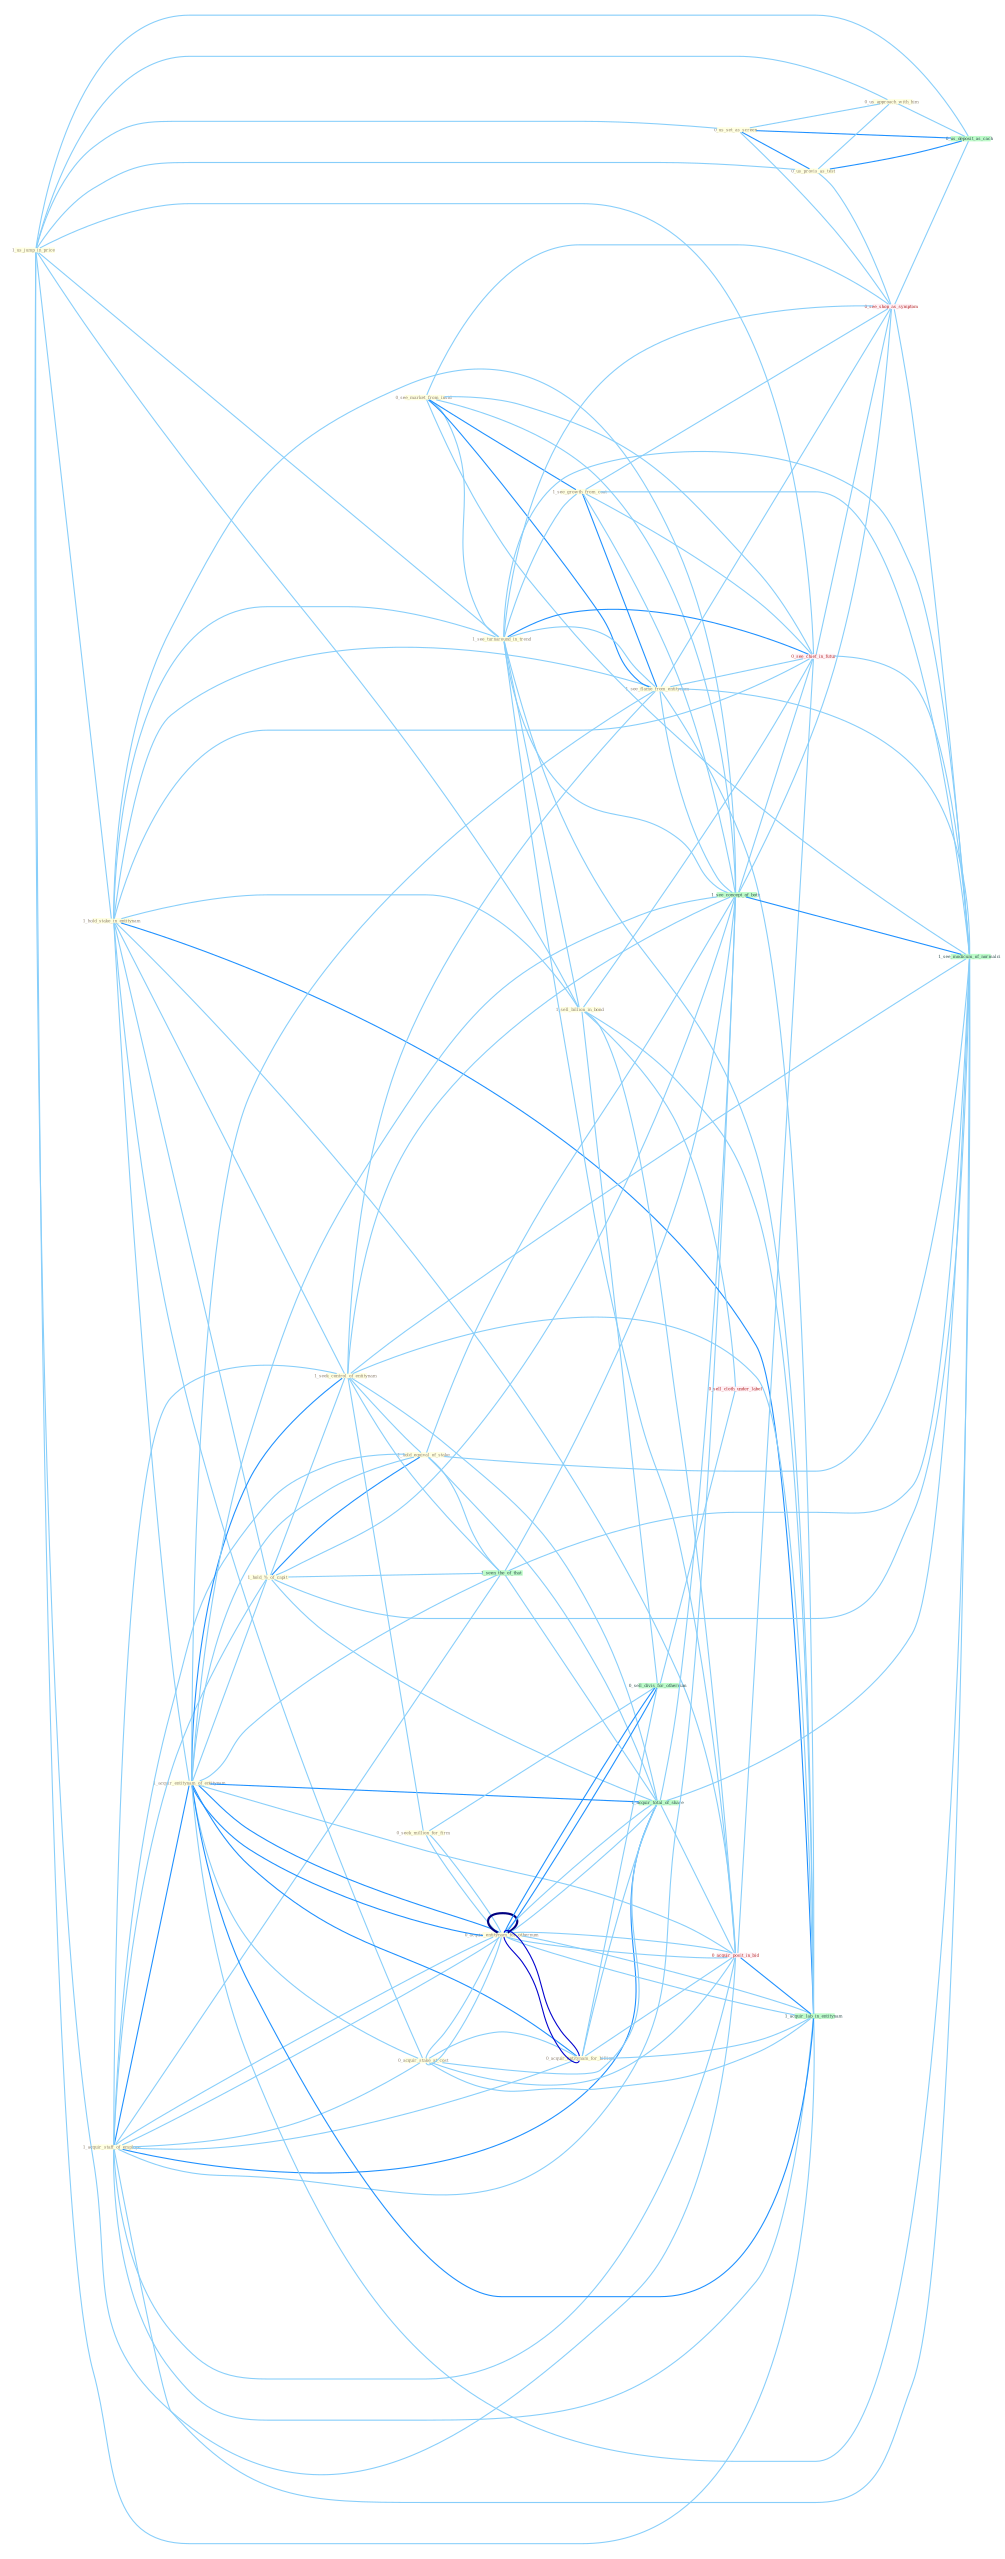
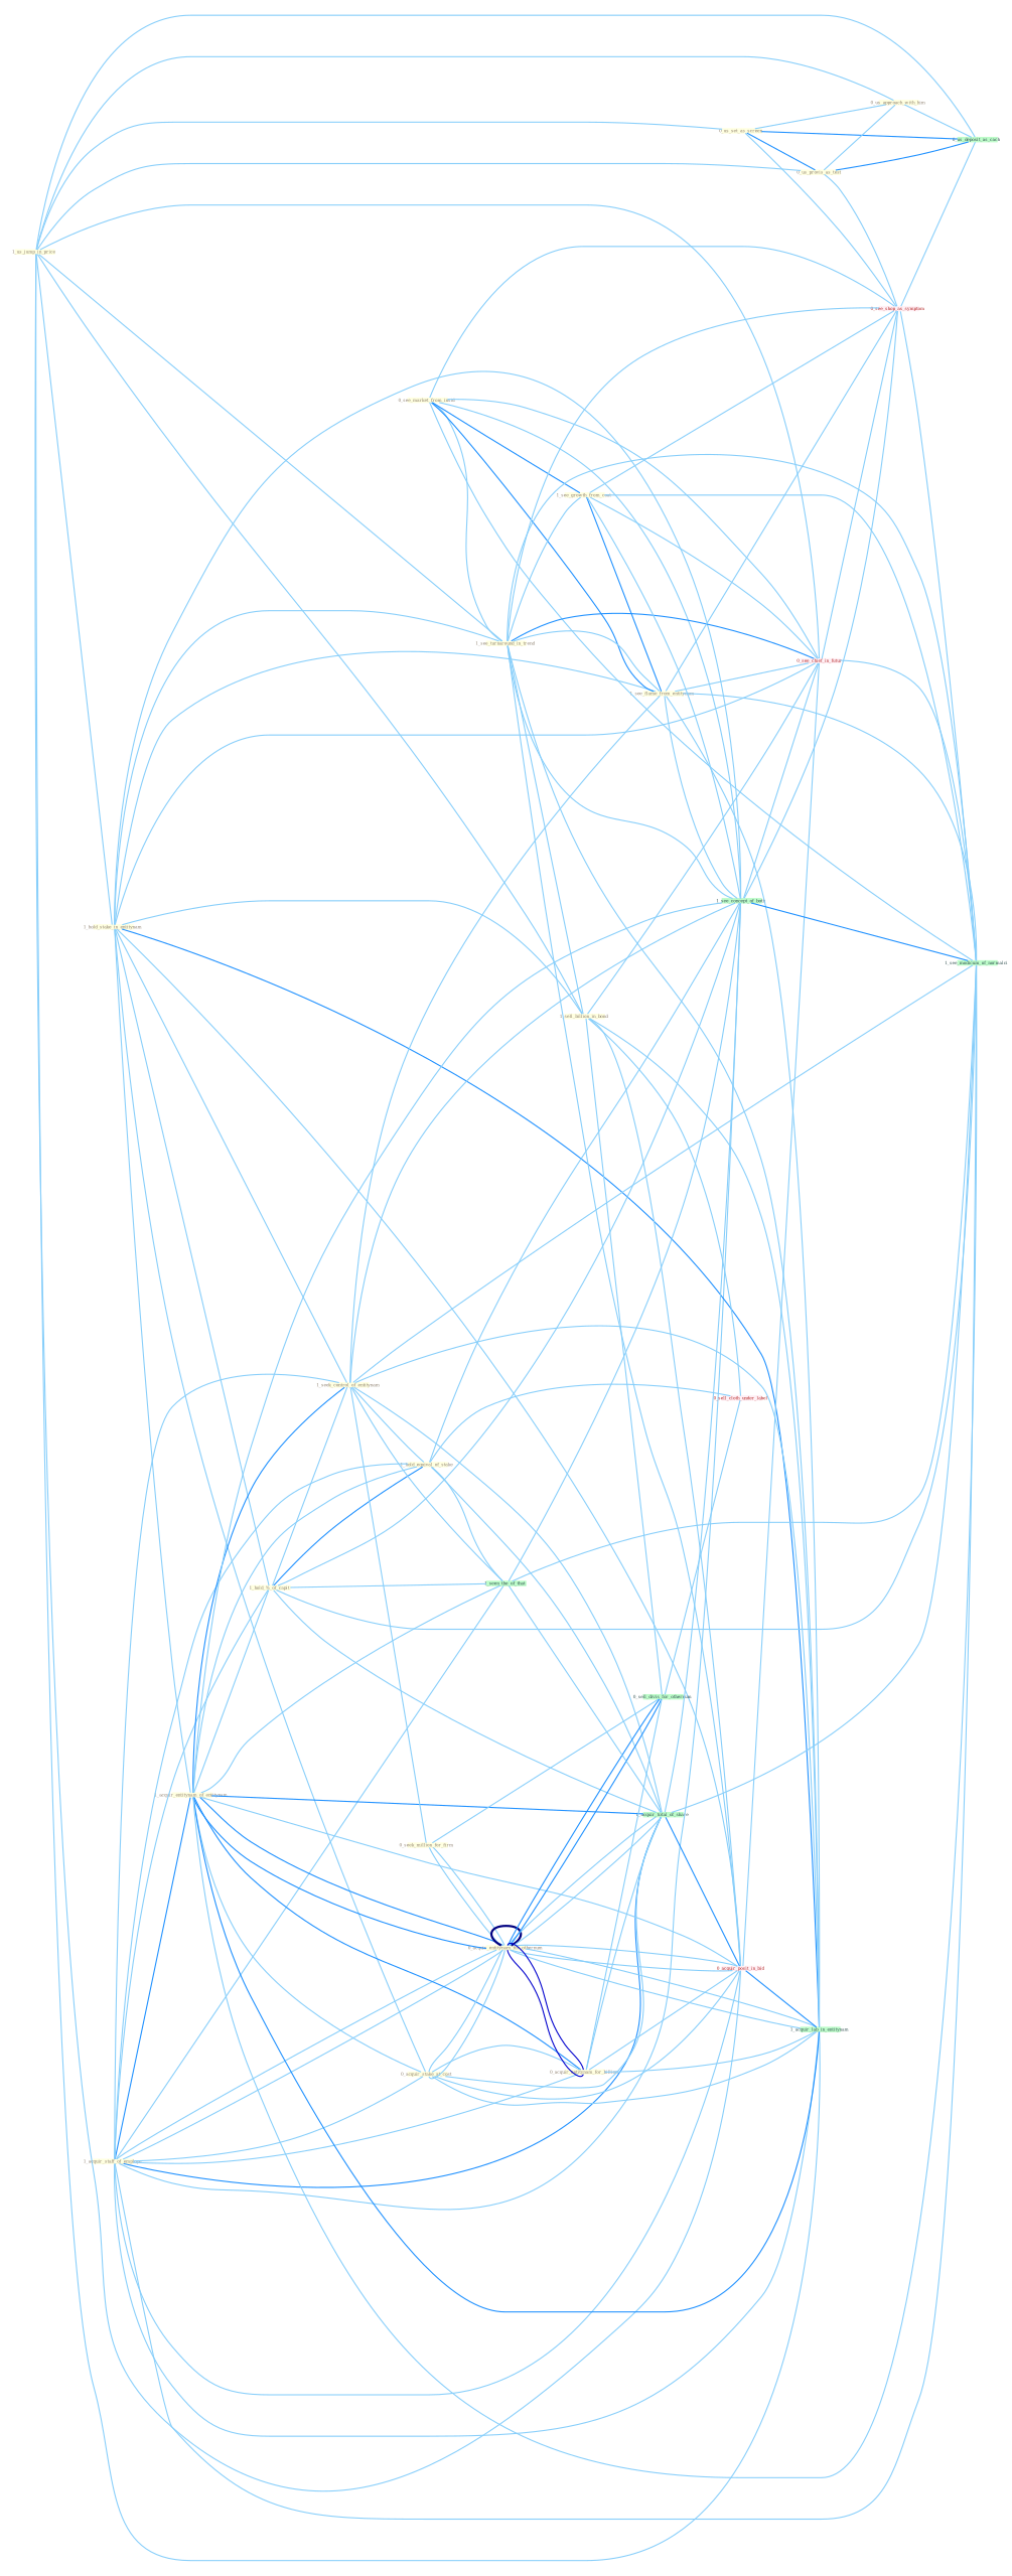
  graph {
    rankdir=LR
    node [color="#ffffe0" fixedsize=true fontcolor="#8b7d6b" fontsize=4 shape=polygon style=filled]
    edge [color="#87cefa" w=1]
    "1_us_jump_in_price " [height=.06 width=.5]
    "0_us_set_as_screen " [height=.06 width=.5]
    "1_acquir_staff_of_employe " [height=.06 width=.5]
    "0_us_provis_as_test " [height=.06 width=.5]
    "1_hold_stake_in_entitynam " [height=.06 width=.5]
    "1_acquir_entitynam_of_entitynam " [height=.06 width=.5]
    "0_see_market_from_insid " [height=.06 width=.5]
    "1_hold_%_of_capit " [height=.06 width=.5]
    "1_see_turnaround_in_trend " [height=.06 width=.5]
    "1_see_growth_from_coat " [height=.06 width=.5]
    "1_seek_control_of_entitynam " [height=.06 width=.5]
    "1_hold_equival_of_stake " [height=.06 width=.5]
    "1_see_flame_from_entitynam " [height=.06 width=.5]
    "0_us_approach_with_him " [height=.06 width=.5]
    "0_seek_million_for_firm " [height=.06 width=.5]
    "0_acquir_stake_at_cost " [height=.06 width=.5]
    "0_acquir_entitynam_for_othernum " [height=.06 width=.5]
    "0_acquir_entitynam_for_billion " [height=.06 width=.5]
    "1_sell_billion_in_bond " [height=.06 width=.5]
    "0_sell_cloth_under_label " [color="#fff0f5" fontcolor="#b22222" height=.06 width=.5]
    "0_acquir_posit_in_bid " [color="#fff0f5" fontcolor="#b22222" height=.06 width=.5]
    "0_see_chief_in_futur " [color="#fff0f5" fontcolor="#b22222" height=.06 width=.5]
    "0_see_shop_as_symptom " [color="#fff0f5" fontcolor="#b22222" height=.06 width=.5]
    "1_acquir_lab_in_entitynam " [color="#BDFCC9" fontcolor="#2f4f4f" height=.06 width=.5]
    "0_us_deposit_as_cach " [color="#BDFCC9" fontcolor="#2f4f4f" height=.06 width=.5]
    "1_seen_the_of_that " [color="#BDFCC9" fontcolor="#2f4f4f" height=.06 width=.5]
    "1_acquir_total_of_share " [color="#BDFCC9" fontcolor="#2f4f4f" height=.06 width=.5]
    "1_see_concept_of_both " [color="#BDFCC9" fontcolor="#2f4f4f" height=.06 width=.5]
    "1_see_modicum_of_normalci " [color="#BDFCC9" fontcolor="#2f4f4f" height=.06 width=.5]
    "0_sell_divis_for_othernum " [color="#BDFCC9" fontcolor="#2f4f4f" height=.06 width=.5]
    subgraph sub_1 {
      "1_us_jump_in_price "
      "0_us_set_as_screen "
      "1_acquir_staff_of_employe "
      "0_us_provis_as_test "
      "1_hold_stake_in_entitynam "
      "1_acquir_entitynam_of_entitynam "
      "0_see_market_from_insid "
      "1_hold_%_of_capit "
      "1_see_turnaround_in_trend "
      "1_see_growth_from_coat "
      "1_seek_control_of_entitynam "
      "1_hold_equival_of_stake "
      "1_see_flame_from_entitynam "
      "0_us_approach_with_him "
      "0_seek_million_for_firm "
      "0_acquir_stake_at_cost "
      "0_acquir_entitynam_for_othernum "
      "0_acquir_entitynam_for_billion "
      "1_sell_billion_in_bond "
    }
    subgraph sub_2 {
      "0_sell_cloth_under_label "
      "0_acquir_posit_in_bid "
      "0_see_chief_in_futur "
      "0_see_shop_as_symptom "
    }
    "1_us_jump_in_price " -- "0_us_set_as_screen "
    "1_us_jump_in_price " -- "0_us_provis_as_test "
    "1_us_jump_in_price " -- "1_hold_stake_in_entitynam "
    "1_us_jump_in_price " -- "1_see_turnaround_in_trend "
    "1_us_jump_in_price " -- "0_us_approach_with_him "
    "1_us_jump_in_price " -- "1_sell_billion_in_bond "
    "1_us_jump_in_price " -- "0_acquir_posit_in_bid "
    "1_us_jump_in_price " -- "0_see_chief_in_futur "
    "1_us_jump_in_price " -- "1_acquir_lab_in_entitynam "
    "1_us_jump_in_price " -- "0_us_deposit_as_cach "
    "0_us_set_as_screen " -- "0_us_provis_as_test " [color="#1e90ff" w=2]
    "0_us_set_as_screen " -- "0_us_approach_with_him "
    "0_us_set_as_screen " -- "0_see_shop_as_symptom "
    "0_us_set_as_screen " -- "0_us_deposit_as_cach " [color="#1e90ff" w=2]
    "1_acquir_staff_of_employe " -- "1_acquir_entitynam_of_entitynam " [color="#1e90ff" w=2]
    "1_acquir_staff_of_employe " -- "1_hold_%_of_capit "
    "1_acquir_staff_of_employe " -- "1_seek_control_of_entitynam "
    "1_acquir_staff_of_employe " -- "1_hold_equival_of_stake "
    "1_acquir_staff_of_employe " -- "0_acquir_stake_at_cost "
    "1_acquir_staff_of_employe " -- "0_acquir_entitynam_for_othernum "
    "1_acquir_staff_of_employe " -- "0_acquir_entitynam_for_othernum "
    "1_acquir_staff_of_employe " -- "0_acquir_entitynam_for_billion "
    "1_acquir_staff_of_employe " -- "0_acquir_posit_in_bid "
    "1_acquir_staff_of_employe " -- "1_acquir_lab_in_entitynam "
    "1_acquir_staff_of_employe " -- "1_seen_the_of_that "
    "1_acquir_staff_of_employe " -- "1_acquir_total_of_share " [color="#1e90ff" w=2]
    "1_acquir_staff_of_employe " -- "1_see_concept_of_both "
    "1_acquir_staff_of_employe " -- "1_see_modicum_of_normalci "
    "0_us_provis_as_test " -- "0_us_approach_with_him "
    "0_us_provis_as_test " -- "0_see_shop_as_symptom "
    "0_us_provis_as_test " -- "0_us_deposit_as_cach " [color="#1e90ff" w=2]
    "1_hold_stake_in_entitynam " -- "1_acquir_entitynam_of_entitynam "
    "1_hold_stake_in_entitynam " -- "1_hold_%_of_capit "
    "1_hold_stake_in_entitynam " -- "1_see_turnaround_in_trend "
    "1_hold_stake_in_entitynam " -- "1_seek_control_of_entitynam "
    "1_hold_stake_in_entitynam " -- "1_see_flame_from_entitynam "
    "1_hold_stake_in_entitynam " -- "0_acquir_stake_at_cost "
    "1_hold_stake_in_entitynam " -- "1_sell_billion_in_bond "
    "1_hold_stake_in_entitynam " -- "0_acquir_posit_in_bid "
    "1_hold_stake_in_entitynam " -- "0_see_chief_in_futur "
    "1_hold_stake_in_entitynam " -- "1_acquir_lab_in_entitynam " [color="#1e90ff" w=2]
    "1_hold_stake_in_entitynam " -- "1_see_concept_of_both "
    "1_acquir_entitynam_of_entitynam " -- "1_hold_%_of_capit "
    "1_acquir_entitynam_of_entitynam " -- "1_seek_control_of_entitynam " [color="#1e90ff" w=2]
    "1_acquir_entitynam_of_entitynam " -- "1_hold_equival_of_stake "
-   "1_acquir_entitynam_of_entitynam " -- "1_see_flame_from_entitynam "
    "1_acquir_entitynam_of_entitynam " -- "0_acquir_stake_at_cost "
    "1_acquir_entitynam_of_entitynam " -- "0_acquir_entitynam_for_othernum " [color="#1e90ff" w=2]
    "1_acquir_entitynam_of_entitynam " -- "0_acquir_entitynam_for_othernum " [color="#1e90ff" w=2]
    "1_acquir_entitynam_of_entitynam " -- "0_acquir_entitynam_for_billion " [color="#1e90ff" w=2]
    "1_acquir_entitynam_of_entitynam " -- "0_acquir_posit_in_bid "
    "1_acquir_entitynam_of_entitynam " -- "1_acquir_lab_in_entitynam " [color="#1e90ff" w=2]
    "1_acquir_entitynam_of_entitynam " -- "1_seen_the_of_that "
    "1_acquir_entitynam_of_entitynam " -- "1_acquir_total_of_share " [color="#1e90ff" w=2]
    "1_acquir_entitynam_of_entitynam " -- "1_see_concept_of_both "
    "1_acquir_entitynam_of_entitynam " -- "1_see_modicum_of_normalci "
    "0_see_market_from_insid " -- "1_see_turnaround_in_trend "
    "0_see_market_from_insid " -- "1_see_growth_from_coat " [color="#1e90ff" w=2]
    "0_see_market_from_insid " -- "1_see_flame_from_entitynam " [color="#1e90ff" w=2]
    "0_see_market_from_insid " -- "0_see_chief_in_futur "
    "0_see_market_from_insid " -- "0_see_shop_as_symptom "
    "0_see_market_from_insid " -- "1_see_concept_of_both "
    "0_see_market_from_insid " -- "1_see_modicum_of_normalci "
    "1_hold_%_of_capit " -- "1_seek_control_of_entitynam "
    "1_hold_%_of_capit " -- "1_hold_equival_of_stake " [color="#1e90ff" w=2]
    "1_hold_%_of_capit " -- "1_seen_the_of_that "
    "1_hold_%_of_capit " -- "1_acquir_total_of_share "
    "1_hold_%_of_capit " -- "1_see_concept_of_both "
    "1_hold_%_of_capit " -- "1_see_modicum_of_normalci "
    "1_see_turnaround_in_trend " -- "1_see_growth_from_coat "
    "1_see_turnaround_in_trend " -- "1_see_flame_from_entitynam "
    "1_see_turnaround_in_trend " -- "1_sell_billion_in_bond "
    "1_see_turnaround_in_trend " -- "0_acquir_posit_in_bid "
    "1_see_turnaround_in_trend " -- "0_see_chief_in_futur " [color="#1e90ff" w=2]
    "1_see_turnaround_in_trend " -- "0_see_shop_as_symptom "
    "1_see_turnaround_in_trend " -- "1_acquir_lab_in_entitynam "
    "1_see_turnaround_in_trend " -- "1_see_concept_of_both "
    "1_see_turnaround_in_trend " -- "1_see_modicum_of_normalci "
    "1_see_growth_from_coat " -- "1_see_flame_from_entitynam " [color="#1e90ff" w=2]
    "1_see_growth_from_coat " -- "0_see_chief_in_futur "
    "1_see_growth_from_coat " -- "0_see_shop_as_symptom "
    "1_see_growth_from_coat " -- "1_see_concept_of_both "
    "1_see_growth_from_coat " -- "1_see_modicum_of_normalci "
    "1_seek_control_of_entitynam " -- "1_hold_equival_of_stake "
    "1_seek_control_of_entitynam " -- "1_see_flame_from_entitynam "
    "1_seek_control_of_entitynam " -- "0_seek_million_for_firm "
    "1_seek_control_of_entitynam " -- "1_acquir_lab_in_entitynam "
    "1_seek_control_of_entitynam " -- "1_seen_the_of_that "
    "1_seek_control_of_entitynam " -- "1_acquir_total_of_share "
    "1_seek_control_of_entitynam " -- "1_see_concept_of_both "
    "1_seek_control_of_entitynam " -- "1_see_modicum_of_normalci "
    "1_hold_equival_of_stake " -- "1_seen_the_of_that "
    "1_hold_equival_of_stake " -- "1_acquir_total_of_share "
    "1_hold_equival_of_stake " -- "1_see_concept_of_both "
-   "1_hold_equival_of_stake " -- "1_see_modicum_of_normalci "
+   "1_hold_equival_of_stake " -- "0_sell_cloth_under_label "
    "1_see_flame_from_entitynam " -- "0_see_chief_in_futur "
    "1_see_flame_from_entitynam " -- "0_see_shop_as_symptom "
    "1_see_flame_from_entitynam " -- "1_acquir_lab_in_entitynam "
    "1_see_flame_from_entitynam " -- "1_see_concept_of_both "
    "1_see_flame_from_entitynam " -- "1_see_modicum_of_normalci "
    "0_us_approach_with_him " -- "0_us_deposit_as_cach "
    "0_seek_million_for_firm " -- "0_acquir_entitynam_for_othernum "
    "0_seek_million_for_firm " -- "0_acquir_entitynam_for_othernum "
    "0_seek_million_for_firm " -- "0_sell_divis_for_othernum "
    "0_acquir_stake_at_cost " -- "0_acquir_entitynam_for_othernum "
    "0_acquir_stake_at_cost " -- "0_acquir_entitynam_for_othernum "
    "0_acquir_stake_at_cost " -- "0_acquir_entitynam_for_billion "
    "0_acquir_stake_at_cost " -- "0_acquir_posit_in_bid "
    "0_acquir_stake_at_cost " -- "1_acquir_lab_in_entitynam "
    "0_acquir_stake_at_cost " -- "1_acquir_total_of_share "
    "0_acquir_entitynam_for_othernum " -- "0_acquir_entitynam_for_othernum " [color="#000080" style=bold w=4]
    "0_acquir_entitynam_for_othernum " -- "0_acquir_entitynam_for_billion " [color="#0000cd" w=3]
    "0_acquir_entitynam_for_othernum " -- "0_acquir_posit_in_bid "
    "0_acquir_entitynam_for_othernum " -- "0_acquir_posit_in_bid "
    "0_acquir_entitynam_for_othernum " -- "1_acquir_lab_in_entitynam "
    "0_acquir_entitynam_for_othernum " -- "1_acquir_lab_in_entitynam "
    "0_acquir_entitynam_for_othernum " -- "1_acquir_total_of_share "
    "0_acquir_entitynam_for_othernum " -- "1_acquir_total_of_share "
    "0_acquir_entitynam_for_othernum " -- "0_sell_divis_for_othernum " [color="#1e90ff" w=2]
    "0_acquir_entitynam_for_othernum " -- "0_sell_divis_for_othernum " [color="#1e90ff" w=2]
    "0_acquir_entitynam_for_billion " -- "0_acquir_entitynam_for_othernum " [color="#0000cd" w=3]
    "0_acquir_entitynam_for_billion " -- "0_acquir_posit_in_bid "
    "0_acquir_entitynam_for_billion " -- "1_acquir_lab_in_entitynam "
    "0_acquir_entitynam_for_billion " -- "1_acquir_total_of_share "
    "0_acquir_entitynam_for_billion " -- "0_sell_divis_for_othernum "
    "1_sell_billion_in_bond " -- "0_sell_cloth_under_label "
    "1_sell_billion_in_bond " -- "0_acquir_posit_in_bid "
    "1_sell_billion_in_bond " -- "0_see_chief_in_futur "
    "1_sell_billion_in_bond " -- "1_acquir_lab_in_entitynam "
    "1_sell_billion_in_bond " -- "0_sell_divis_for_othernum "
    "0_acquir_posit_in_bid " -- "0_see_chief_in_futur "
    "0_acquir_posit_in_bid " -- "1_acquir_lab_in_entitynam " [color="#1e90ff" w=2]
    "0_see_chief_in_futur " -- "0_see_shop_as_symptom "
    "0_see_chief_in_futur " -- "1_see_modicum_of_normalci "
    "0_see_shop_as_symptom " -- "0_us_deposit_as_cach "
    "0_see_shop_as_symptom " -- "1_see_modicum_of_normalci "
    "1_seen_the_of_that " -- "1_acquir_total_of_share "
    "1_seen_the_of_that " -- "1_see_concept_of_both "
    "1_seen_the_of_that " -- "1_see_modicum_of_normalci "
-   "1_acquir_total_of_share " -- "0_acquir_posit_in_bid "
+   "1_acquir_total_of_share " -- "0_acquir_posit_in_bid " [color="#1e90ff"]
    "1_acquir_total_of_share " -- "1_see_concept_of_both "
    "1_acquir_total_of_share " -- "1_see_modicum_of_normalci "
    "1_see_concept_of_both " -- "0_see_chief_in_futur "
    "1_see_concept_of_both " -- "0_see_shop_as_symptom "
    "1_see_concept_of_both " -- "1_see_modicum_of_normalci " [color="#1e90ff" w=2]
    "0_sell_divis_for_othernum " -- "0_sell_cloth_under_label "
  }
